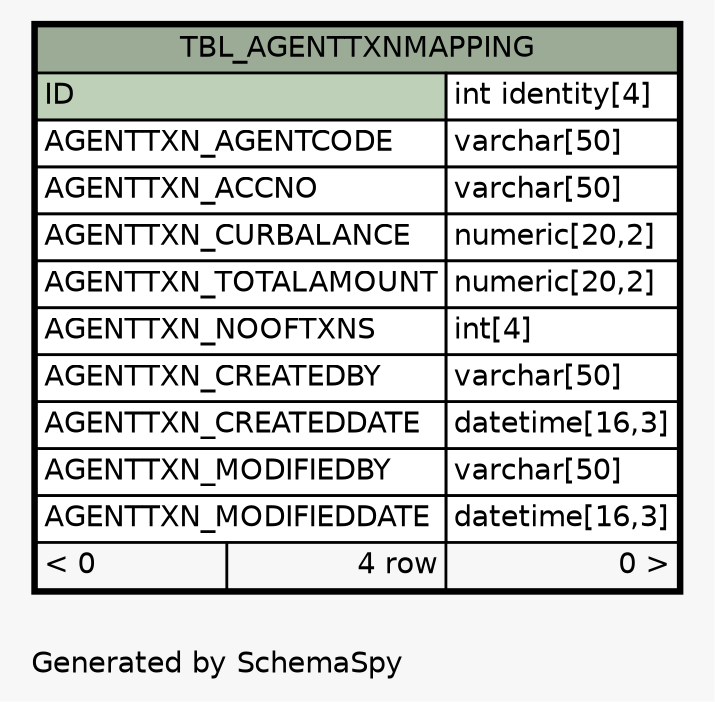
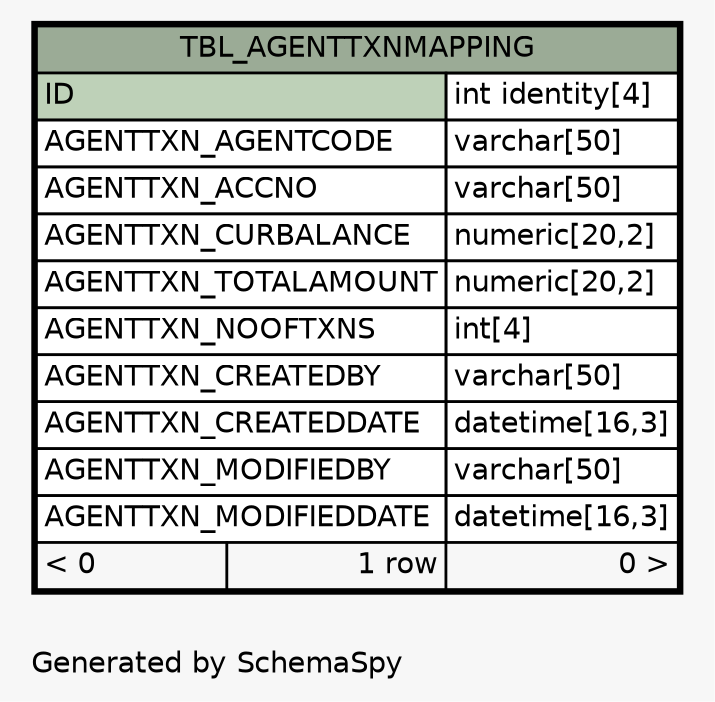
  digraph {
    bgcolor="#f7f7f7"
    fontname=Helvetica
    fontsize=11
    label="\nGenerated by SchemaSpy"
    labeljust=l
    nodesep=0.18
    rankdir=RL
    ranksep=0.46
-   n1 [fontname=Helvetica fontsize=11 label=<     <TABLE BORDER="2" CELLBORDER="1" CELLSPACING="0" BGCOLOR="#ffffff">       <TR><TD COLSPAN="3" BGCOLOR="#9bab96" ALIGN="CENTER">TBL_AGENTTXNMAPPING</TD></TR>       <TR><TD PORT="ID" COLSPAN="2" BGCOLOR="#bed1b8" ALIGN="LEFT">ID</TD><TD PORT="ID.type" ALIGN="LEFT">int identity[4]</TD></TR>       <TR><TD PORT="AGENTTXN_AGENTCODE" COLSPAN="2" ALIGN="LEFT">AGENTTXN_AGENTCODE</TD><TD PORT="AGENTTXN_AGENTCODE.type" ALIGN="LEFT">varchar[50]</TD></TR>       <TR><TD PORT="AGENTTXN_ACCNO" COLSPAN="2" ALIGN="LEFT">AGENTTXN_ACCNO</TD><TD PORT="AGENTTXN_ACCNO.type" ALIGN="LEFT">varchar[50]</TD></TR>       <TR><TD PORT="AGENTTXN_CURBALANCE" COLSPAN="2" ALIGN="LEFT">AGENTTXN_CURBALANCE</TD><TD PORT="AGENTTXN_CURBALANCE.type" ALIGN="LEFT">numeric[20,2]</TD></TR>       <TR><TD PORT="AGENTTXN_TOTALAMOUNT" COLSPAN="2" ALIGN="LEFT">AGENTTXN_TOTALAMOUNT</TD><TD PORT="AGENTTXN_TOTALAMOUNT.type" ALIGN="LEFT">numeric[20,2]</TD></TR>       <TR><TD PORT="AGENTTXN_NOOFTXNS" COLSPAN="2" ALIGN="LEFT">AGENTTXN_NOOFTXNS</TD><TD PORT="AGENTTXN_NOOFTXNS.type" ALIGN="LEFT">int[4]</TD></TR>       <TR><TD PORT="AGENTTXN_CREATEDBY" COLSPAN="2" ALIGN="LEFT">AGENTTXN_CREATEDBY</TD><TD PORT="AGENTTXN_CREATEDBY.type" ALIGN="LEFT">varchar[50]</TD></TR>       <TR><TD PORT="AGENTTXN_CREATEDDATE" COLSPAN="2" ALIGN="LEFT">AGENTTXN_CREATEDDATE</TD><TD PORT="AGENTTXN_CREATEDDATE.type" ALIGN="LEFT">datetime[16,3]</TD></TR>       <TR><TD PORT="AGENTTXN_MODIFIEDBY" COLSPAN="2" ALIGN="LEFT">AGENTTXN_MODIFIEDBY</TD><TD PORT="AGENTTXN_MODIFIEDBY.type" ALIGN="LEFT">varchar[50]</TD></TR>       <TR><TD PORT="AGENTTXN_MODIFIEDDATE" COLSPAN="2" ALIGN="LEFT">AGENTTXN_MODIFIEDDATE</TD><TD PORT="AGENTTXN_MODIFIEDDATE.type" ALIGN="LEFT">datetime[16,3]</TD></TR>       <TR><TD ALIGN="LEFT" BGCOLOR="#f7f7f7">&lt; 0</TD><TD ALIGN="RIGHT" BGCOLOR="#f7f7f7">4 row</TD><TD ALIGN="RIGHT" BGCOLOR="#f7f7f7">0 &gt;</TD></TR>     </TABLE>> shape=plaintext]
+   n1 [fontname=Helvetica fontsize=11 label=<     <TABLE BORDER="2" CELLBORDER="1" CELLSPACING="0" BGCOLOR="#ffffff">       <TR><TD COLSPAN="3" BGCOLOR="#9bab96" ALIGN="CENTER">TBL_AGENTTXNMAPPING</TD></TR>       <TR><TD PORT="ID" COLSPAN="2" BGCOLOR="#bed1b8" ALIGN="LEFT">ID</TD><TD PORT="ID.type" ALIGN="LEFT">int identity[4]</TD></TR>       <TR><TD PORT="AGENTTXN_AGENTCODE" COLSPAN="2" ALIGN="LEFT">AGENTTXN_AGENTCODE</TD><TD PORT="AGENTTXN_AGENTCODE.type" ALIGN="LEFT">varchar[50]</TD></TR>       <TR><TD PORT="AGENTTXN_ACCNO" COLSPAN="2" ALIGN="LEFT">AGENTTXN_ACCNO</TD><TD PORT="AGENTTXN_ACCNO.type" ALIGN="LEFT">varchar[50]</TD></TR>       <TR><TD PORT="AGENTTXN_CURBALANCE" COLSPAN="2" ALIGN="LEFT">AGENTTXN_CURBALANCE</TD><TD PORT="AGENTTXN_CURBALANCE.type" ALIGN="LEFT">numeric[20,2]</TD></TR>       <TR><TD PORT="AGENTTXN_TOTALAMOUNT" COLSPAN="2" ALIGN="LEFT">AGENTTXN_TOTALAMOUNT</TD><TD PORT="AGENTTXN_TOTALAMOUNT.type" ALIGN="LEFT">numeric[20,2]</TD></TR>       <TR><TD PORT="AGENTTXN_NOOFTXNS" COLSPAN="2" ALIGN="LEFT">AGENTTXN_NOOFTXNS</TD><TD PORT="AGENTTXN_NOOFTXNS.type" ALIGN="LEFT">int[4]</TD></TR>       <TR><TD PORT="AGENTTXN_CREATEDBY" COLSPAN="2" ALIGN="LEFT">AGENTTXN_CREATEDBY</TD><TD PORT="AGENTTXN_CREATEDBY.type" ALIGN="LEFT">varchar[50]</TD></TR>       <TR><TD PORT="AGENTTXN_CREATEDDATE" COLSPAN="2" ALIGN="LEFT">AGENTTXN_CREATEDDATE</TD><TD PORT="AGENTTXN_CREATEDDATE.type" ALIGN="LEFT">datetime[16,3]</TD></TR>       <TR><TD PORT="AGENTTXN_MODIFIEDBY" COLSPAN="2" ALIGN="LEFT">AGENTTXN_MODIFIEDBY</TD><TD PORT="AGENTTXN_MODIFIEDBY.type" ALIGN="LEFT">varchar[50]</TD></TR>       <TR><TD PORT="AGENTTXN_MODIFIEDDATE" COLSPAN="2" ALIGN="LEFT">AGENTTXN_MODIFIEDDATE</TD><TD PORT="AGENTTXN_MODIFIEDDATE.type" ALIGN="LEFT">datetime[16,3]</TD></TR>       <TR><TD ALIGN="LEFT" BGCOLOR="#f7f7f7">&lt; 0</TD><TD ALIGN="RIGHT" BGCOLOR="#f7f7f7">1 row</TD><TD ALIGN="RIGHT" BGCOLOR="#f7f7f7">0 &gt;</TD></TR>     </TABLE>> shape=plaintext]
  }
